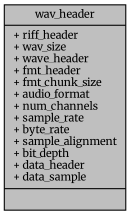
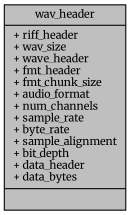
  digraph {
    fontname=Merriweather
-   n1 [color=black fillcolor=grey75 fontcolor=black fontname=Merriweather fontsize=10 height=0.2 label="{wav_header\n|+ riff_header\l+ wav_size\l+ wave_header\l+ fmt_header\l+ fmt_chunk_size\l+ audio_format\l+ num_channels\l+ sample_rate\l+ byte_rate\l+ sample_alignment\l+ bit_depth\l+ data_header\l+ data_sample\l|}" shape=record style=filled width=0.4]
+   n1 [color=black fillcolor=grey75 fontcolor=black fontname=Merriweather fontsize=10 height=0.2 label="{wav_header\n|+ riff_header\l+ wav_size\l+ wave_header\l+ fmt_header\l+ fmt_chunk_size\l+ audio_format\l+ num_channels\l+ sample_rate\l+ byte_rate\l+ sample_alignment\l+ bit_depth\l+ data_header\l+ data_bytes\l|}" shape=record style=filled width=0.4]
  }
